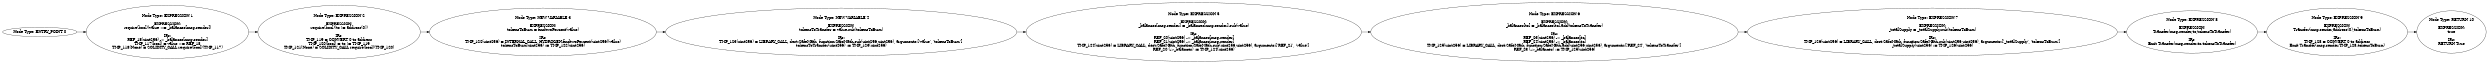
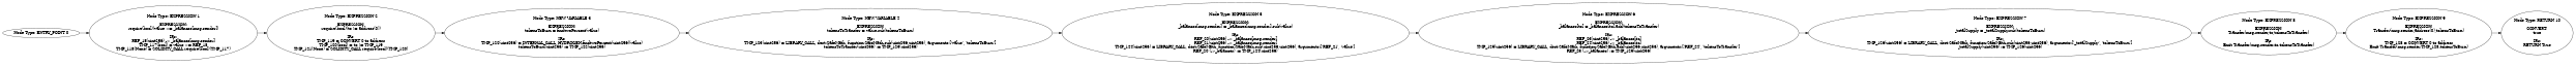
  digraph {
    rankdir=LR
    n1 [label="Node Type: ENTRY_POINT 0\n"]
    n2 [label="Node Type: EXPRESSION 1\n\nEXPRESSION:\nrequire(bool)(value <= _balances[msg.sender])\n\nIRs:\nREF_18(uint256) -> _balances[msg.sender]\nTMP_117(bool) = value <= REF_18\nTMP_118(None) = SOLIDITY_CALL require(bool)(TMP_117)"]
    n3 [label="Node Type: EXPRESSION 2\n\nEXPRESSION:\nrequire(bool)(to != address(0))\n\nIRs:\nTMP_119 = CONVERT 0 to address\nTMP_120(bool) = to != TMP_119\nTMP_121(None) = SOLIDITY_CALL require(bool)(TMP_120)"]
    n4 [label="Node Type: NEW VARIABLE 3\n\nEXPRESSION:\ntokensToBurn = findtwoPercent(value)\n\nIRs:\nTMP_122(uint256) = INTERNAL_CALL, HYDROGEN.findtwoPercent(uint256)(value)\ntokensToBurn(uint256) := TMP_122(uint256)"]
    n5 [label="Node Type: NEW VARIABLE 4\n\nEXPRESSION:\ntokensToTransfer = value.sub(tokensToBurn)\n\nIRs:\nTMP_123(uint256) = LIBRARY_CALL, dest:SafeMath, function:SafeMath.sub(uint256,uint256), arguments:['value', 'tokensToBurn'] \ntokensToTransfer(uint256) := TMP_123(uint256)"]
    n6 [label="Node Type: EXPRESSION 5\n\nEXPRESSION:\n_balances[msg.sender] = _balances[msg.sender].sub(value)\n\nIRs:\nREF_20(uint256) -> _balances[msg.sender]\nREF_21(uint256) -> _balances[msg.sender]\nTMP_124(uint256) = LIBRARY_CALL, dest:SafeMath, function:SafeMath.sub(uint256,uint256), arguments:['REF_21', 'value'] \nREF_20 (->_balances) := TMP_124(uint256)"]
    n7 [label="Node Type: EXPRESSION 6\n\nEXPRESSION:\n_balances[to] = _balances[to].add(tokensToTransfer)\n\nIRs:\nREF_23(uint256) -> _balances[to]\nREF_24(uint256) -> _balances[to]\nTMP_125(uint256) = LIBRARY_CALL, dest:SafeMath, function:SafeMath.add(uint256,uint256), arguments:['REF_24', 'tokensToTransfer'] \nREF_23 (->_balances) := TMP_125(uint256)"]
    n8 [label="Node Type: EXPRESSION 7\n\nEXPRESSION:\n_totalSupply = _totalSupply.sub(tokensToBurn)\n\nIRs:\nTMP_126(uint256) = LIBRARY_CALL, dest:SafeMath, function:SafeMath.sub(uint256,uint256), arguments:['_totalSupply', 'tokensToBurn'] \n_totalSupply(uint256) := TMP_126(uint256)"]
    n9 [label="Node Type: EXPRESSION 8\n\nEXPRESSION:\nTransfer(msg.sender,to,tokensToTransfer)\n\nIRs:\nEmit Transfer(msg.sender.to.tokensToTransfer)"]
    n10 [label="Node Type: EXPRESSION 9\n\nEXPRESSION:\nTransfer(msg.sender,address(0),tokensToBurn)\n\nIRs:\nTMP_128 = CONVERT 0 to address\nEmit Transfer(msg.sender.TMP_128.tokensToBurn)"]
-   n11 [label="Node Type: RETURN 10\n\nEXPRESSION:\ntrue\n\nIRs:\nRETURN True"]
+   n11 [label="Node Type: RETURN 10\n\nCONVERT:\ntrue\n\nIRs:\nRETURN True"]
    n1 -> n2
    n2 -> n3
    n3 -> n4
    n4 -> n5
    n5 -> n6
    n6 -> n7
    n7 -> n8
    n8 -> n9
    n9 -> n10
    n10 -> n11
  }
